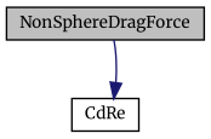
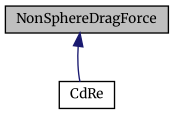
  digraph {
    rankdir=TB
    fontname=Merriweather
    node [color=black fontname=Merriweather fontsize=10 shape=record]
    n1 [fillcolor=grey75 fontcolor=black height=0.2 label=NonSphereDragForce style=filled width=0.4]
    n2 [height=0.2 label=CdRe width=0.4]
-   n2 -> n1 [color=midnightblue dir=back fontname=Merriweather fontsize=10 labelfontname=Helvetica labelfontsize=10 style=solid]
+   n1 -> n2 [color=midnightblue dir=back fontname=Merriweather fontsize=10 labelfontname=Helvetica labelfontsize=10 style=solid]
  }
